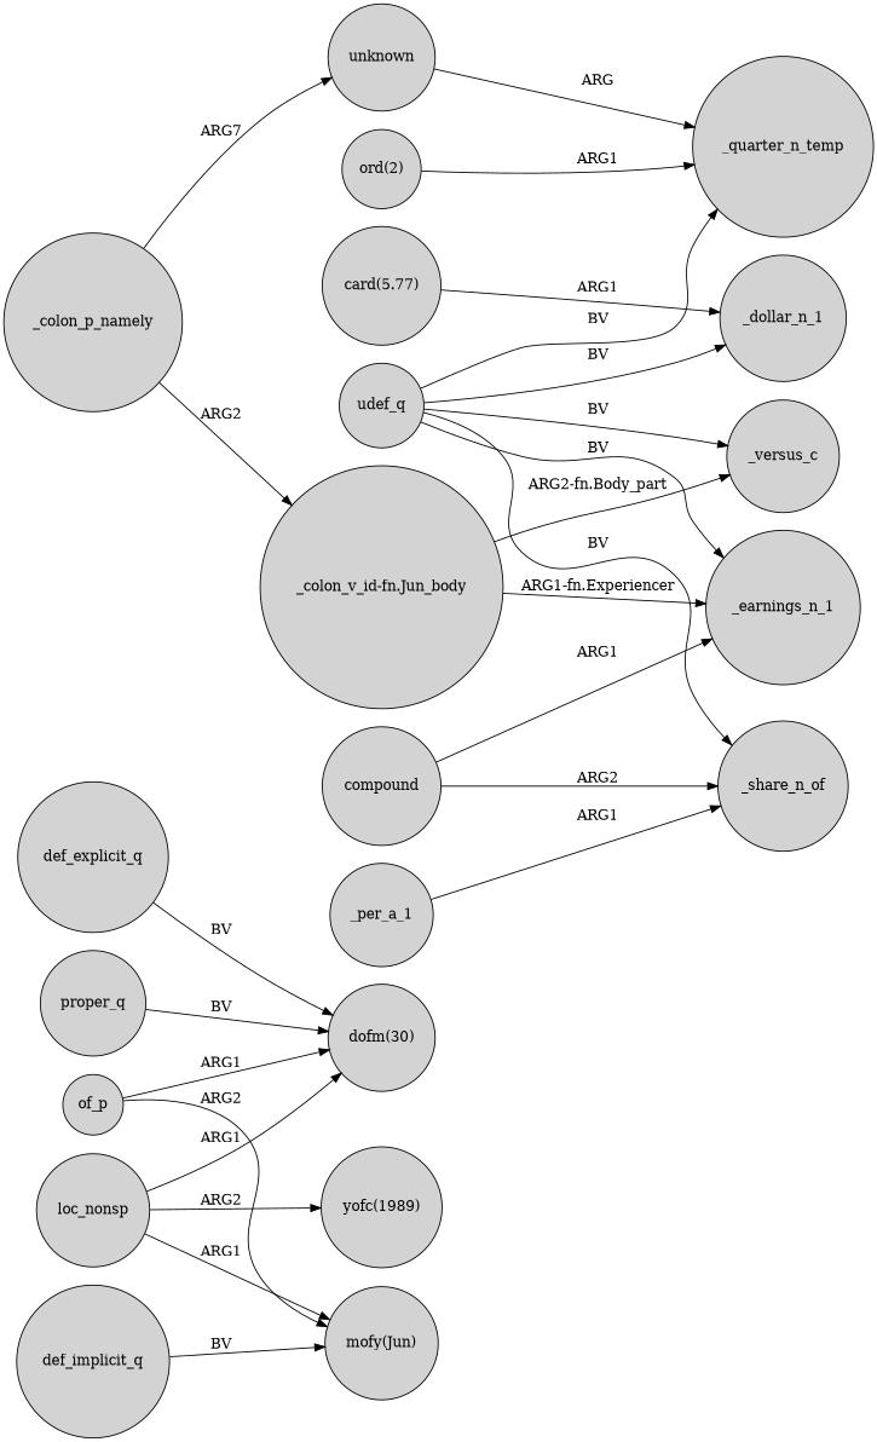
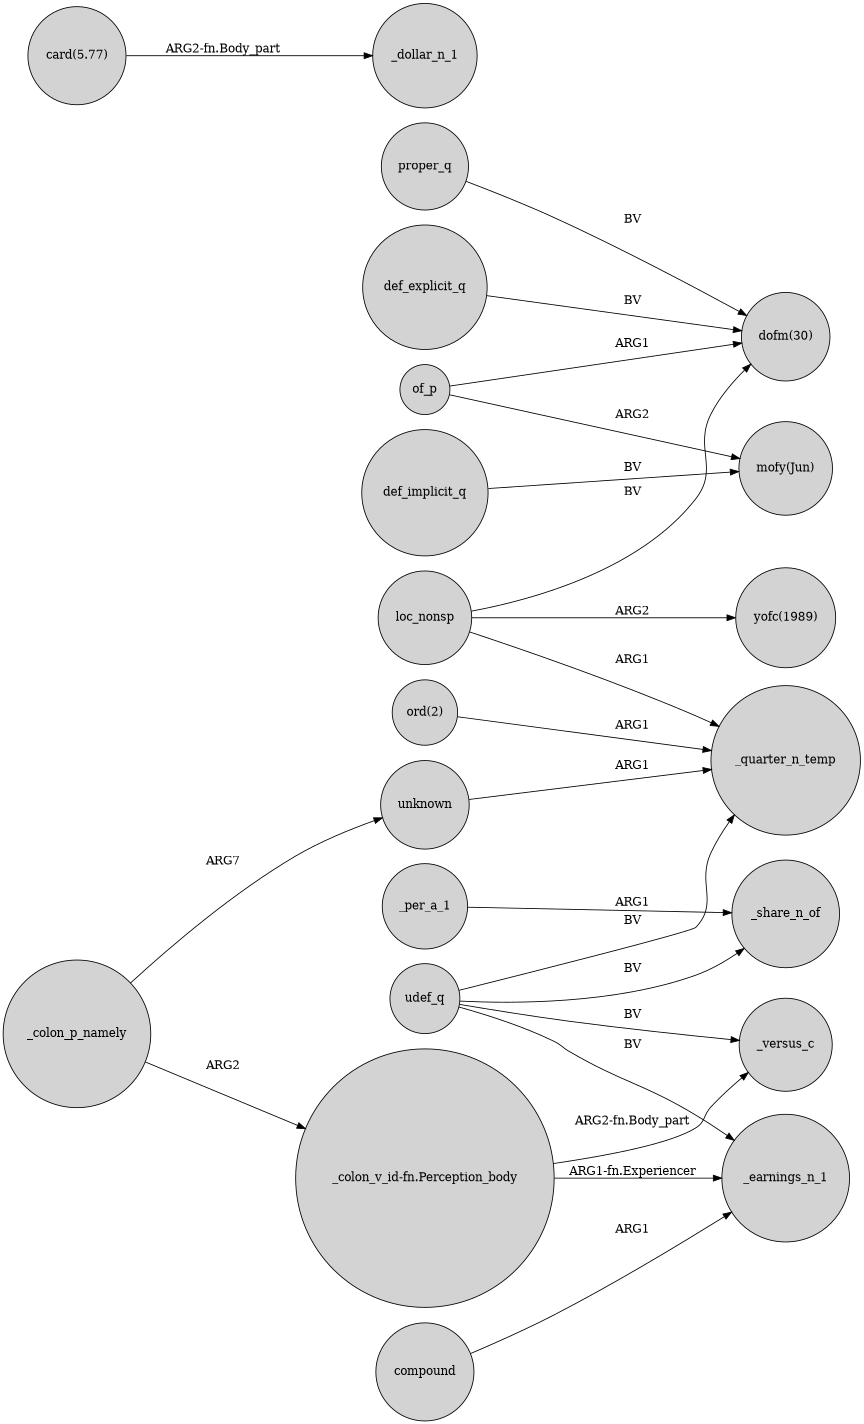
  digraph {
    rankdir=LR
    node [shape=circle style=filled]
    loc_nonsp
    "dofm(30)"
    _quarter_n_temp
    "yofc(1989)"
    "card(5.77)"
    _dollar_n_1
    def_explicit_q
    def_implicit_q
    "mofy(Jun)"
    udef_q
    _earnings_n_1
    _share_n_of
    _versus_c
-   "_colon_v_id-fn.Perception_body" [label="_colon_v_id-fn.Jun_body"]
+   "_colon_v_id-fn.Perception_body"
    unknown
    proper_q
    compound
    "ord(2)"
    _colon_p_namely
    of_p
    _per_a_1
-   loc_nonsp -> "dofm(30)" [label=ARG1]
-   loc_nonsp -> "mofy(Jun)" [label=ARG1]
+   loc_nonsp -> "dofm(30)" [label=BV]
+   loc_nonsp -> _quarter_n_temp [label=ARG1]
    loc_nonsp -> "yofc(1989)" [label=ARG2]
-   "card(5.77)" -> _dollar_n_1 [label=ARG1]
+   "card(5.77)" -> _dollar_n_1 [label="ARG2-fn.Body_part"]
    def_explicit_q -> "dofm(30)" [label=BV]
    def_implicit_q -> "mofy(Jun)" [label=BV]
    udef_q -> _quarter_n_temp [label=BV]
-   udef_q -> _dollar_n_1 [label=BV]
    udef_q -> _earnings_n_1 [label=BV]
    udef_q -> _share_n_of [label=BV]
    udef_q -> _versus_c [label=BV]
    "_colon_v_id-fn.Perception_body" -> _earnings_n_1 [label="ARG1-fn.Experiencer"]
    "_colon_v_id-fn.Perception_body" -> _versus_c [label="ARG2-fn.Body_part"]
-   unknown -> _quarter_n_temp [label=ARG]
+   unknown -> _quarter_n_temp [label=ARG1]
    proper_q -> "dofm(30)" [label=BV]
    compound -> _earnings_n_1 [label=ARG1]
-   compound -> _share_n_of [label=ARG2]
    "ord(2)" -> _quarter_n_temp [label=ARG1]
    _colon_p_namely -> "_colon_v_id-fn.Perception_body" [label=ARG2]
    _colon_p_namely -> unknown [label=ARG7]
    of_p -> "dofm(30)" [label=ARG1]
    of_p -> "mofy(Jun)" [label=ARG2]
    _per_a_1 -> _share_n_of [label=ARG1]
  }
